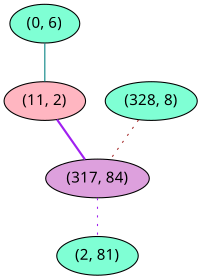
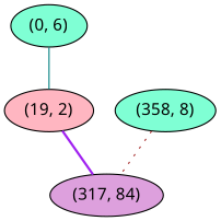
  graph {
    fontname="Noto Sans"
    node [fillcolor=aquamarine fontname="Noto Sans" style=filled]
    edge [color=purple fontname="Noto Sans" style=dotted weight=1]
    n1 [label="(0, 6)"]
-   "(19, 2)" [fillcolor=lightpink label="(11, 2)"]
+   "(19, 2)" [fillcolor=lightpink]
    "(317, 84)" [fillcolor=plum]
-   "(328, 8)"
-   "(2, 81)"
+   "(328, 8)" [label="(358, 8)"]
    n1 -- "(19, 2)" [color=teal style=solid weight=4]
    "(19, 2)" -- "(317, 84)" [style=bold]
-   "(317, 84)" -- "(2, 81)"
    "(328, 8)" -- "(317, 84)" [color=brown]
  }
